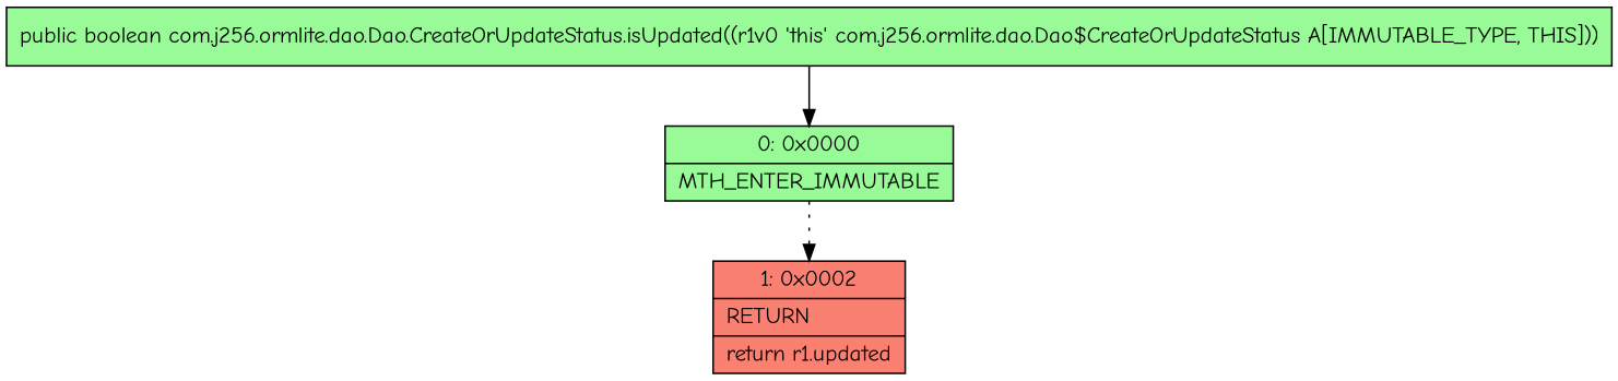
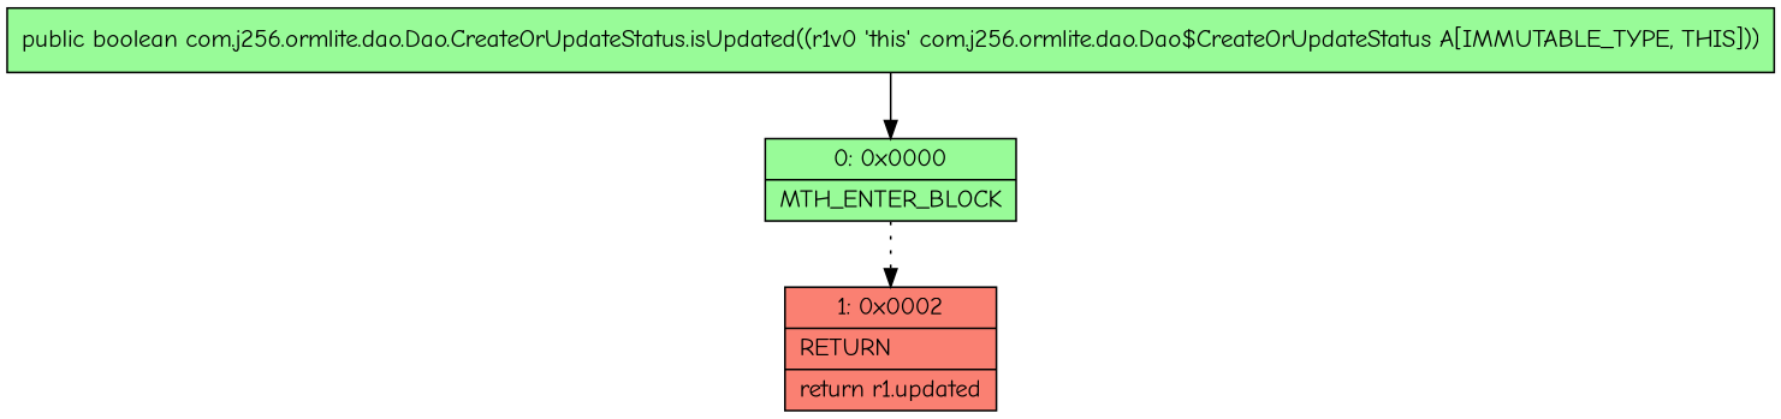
  digraph {
    fontname="Comic Neue"
    node [shape=record style=filled fillcolor=palegreen fontname="Comic Neue"]
    edge [fontname="Comic Neue"]
-   n1 [label="{0\:\ 0x0000|MTH_ENTER_IMMUTABLE\l}"]
+   n1 [label="{0\:\ 0x0000|MTH_ENTER_BLOCK\l}"]
    n2 [label="{1\:\ 0x0002|RETURN\l|return r1.updated\l}" fillcolor=salmon]
    n3 [label="{public boolean com.j256.ormlite.dao.Dao.CreateOrUpdateStatus.isUpdated((r1v0 'this' com.j256.ormlite.dao.Dao$CreateOrUpdateStatus A[IMMUTABLE_TYPE, THIS])) }"]
    n1 -> n2 [style=dotted]
    n3 -> n1 [style=solid]
  }
